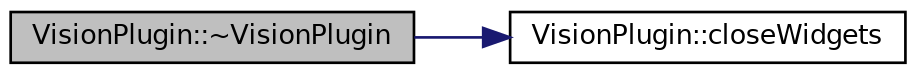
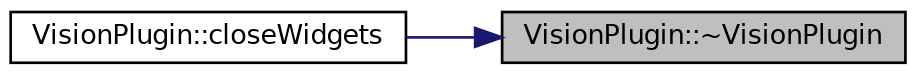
  digraph {
    rankdir=LR
    node [color=black fontname=Helvetica fontsize=10 shape=record style=filled]
    n1 [fillcolor=grey75 fontcolor=black height=0.2 label="VisionPlugin::~VisionPlugin" width=0.4]
    n2 [fillcolor=white height=0.2 label="VisionPlugin::closeWidgets" width=0.4]
-   n1 -> n2 [color=midnightblue fontname=Helvetica fontsize=10 labelfontname=Helvetica labelfontsize=10 style=solid]
+   n2 -> n1 [color=midnightblue fontname=Helvetica fontsize=10 labelfontname=Helvetica labelfontsize=10 style=solid]
  }
